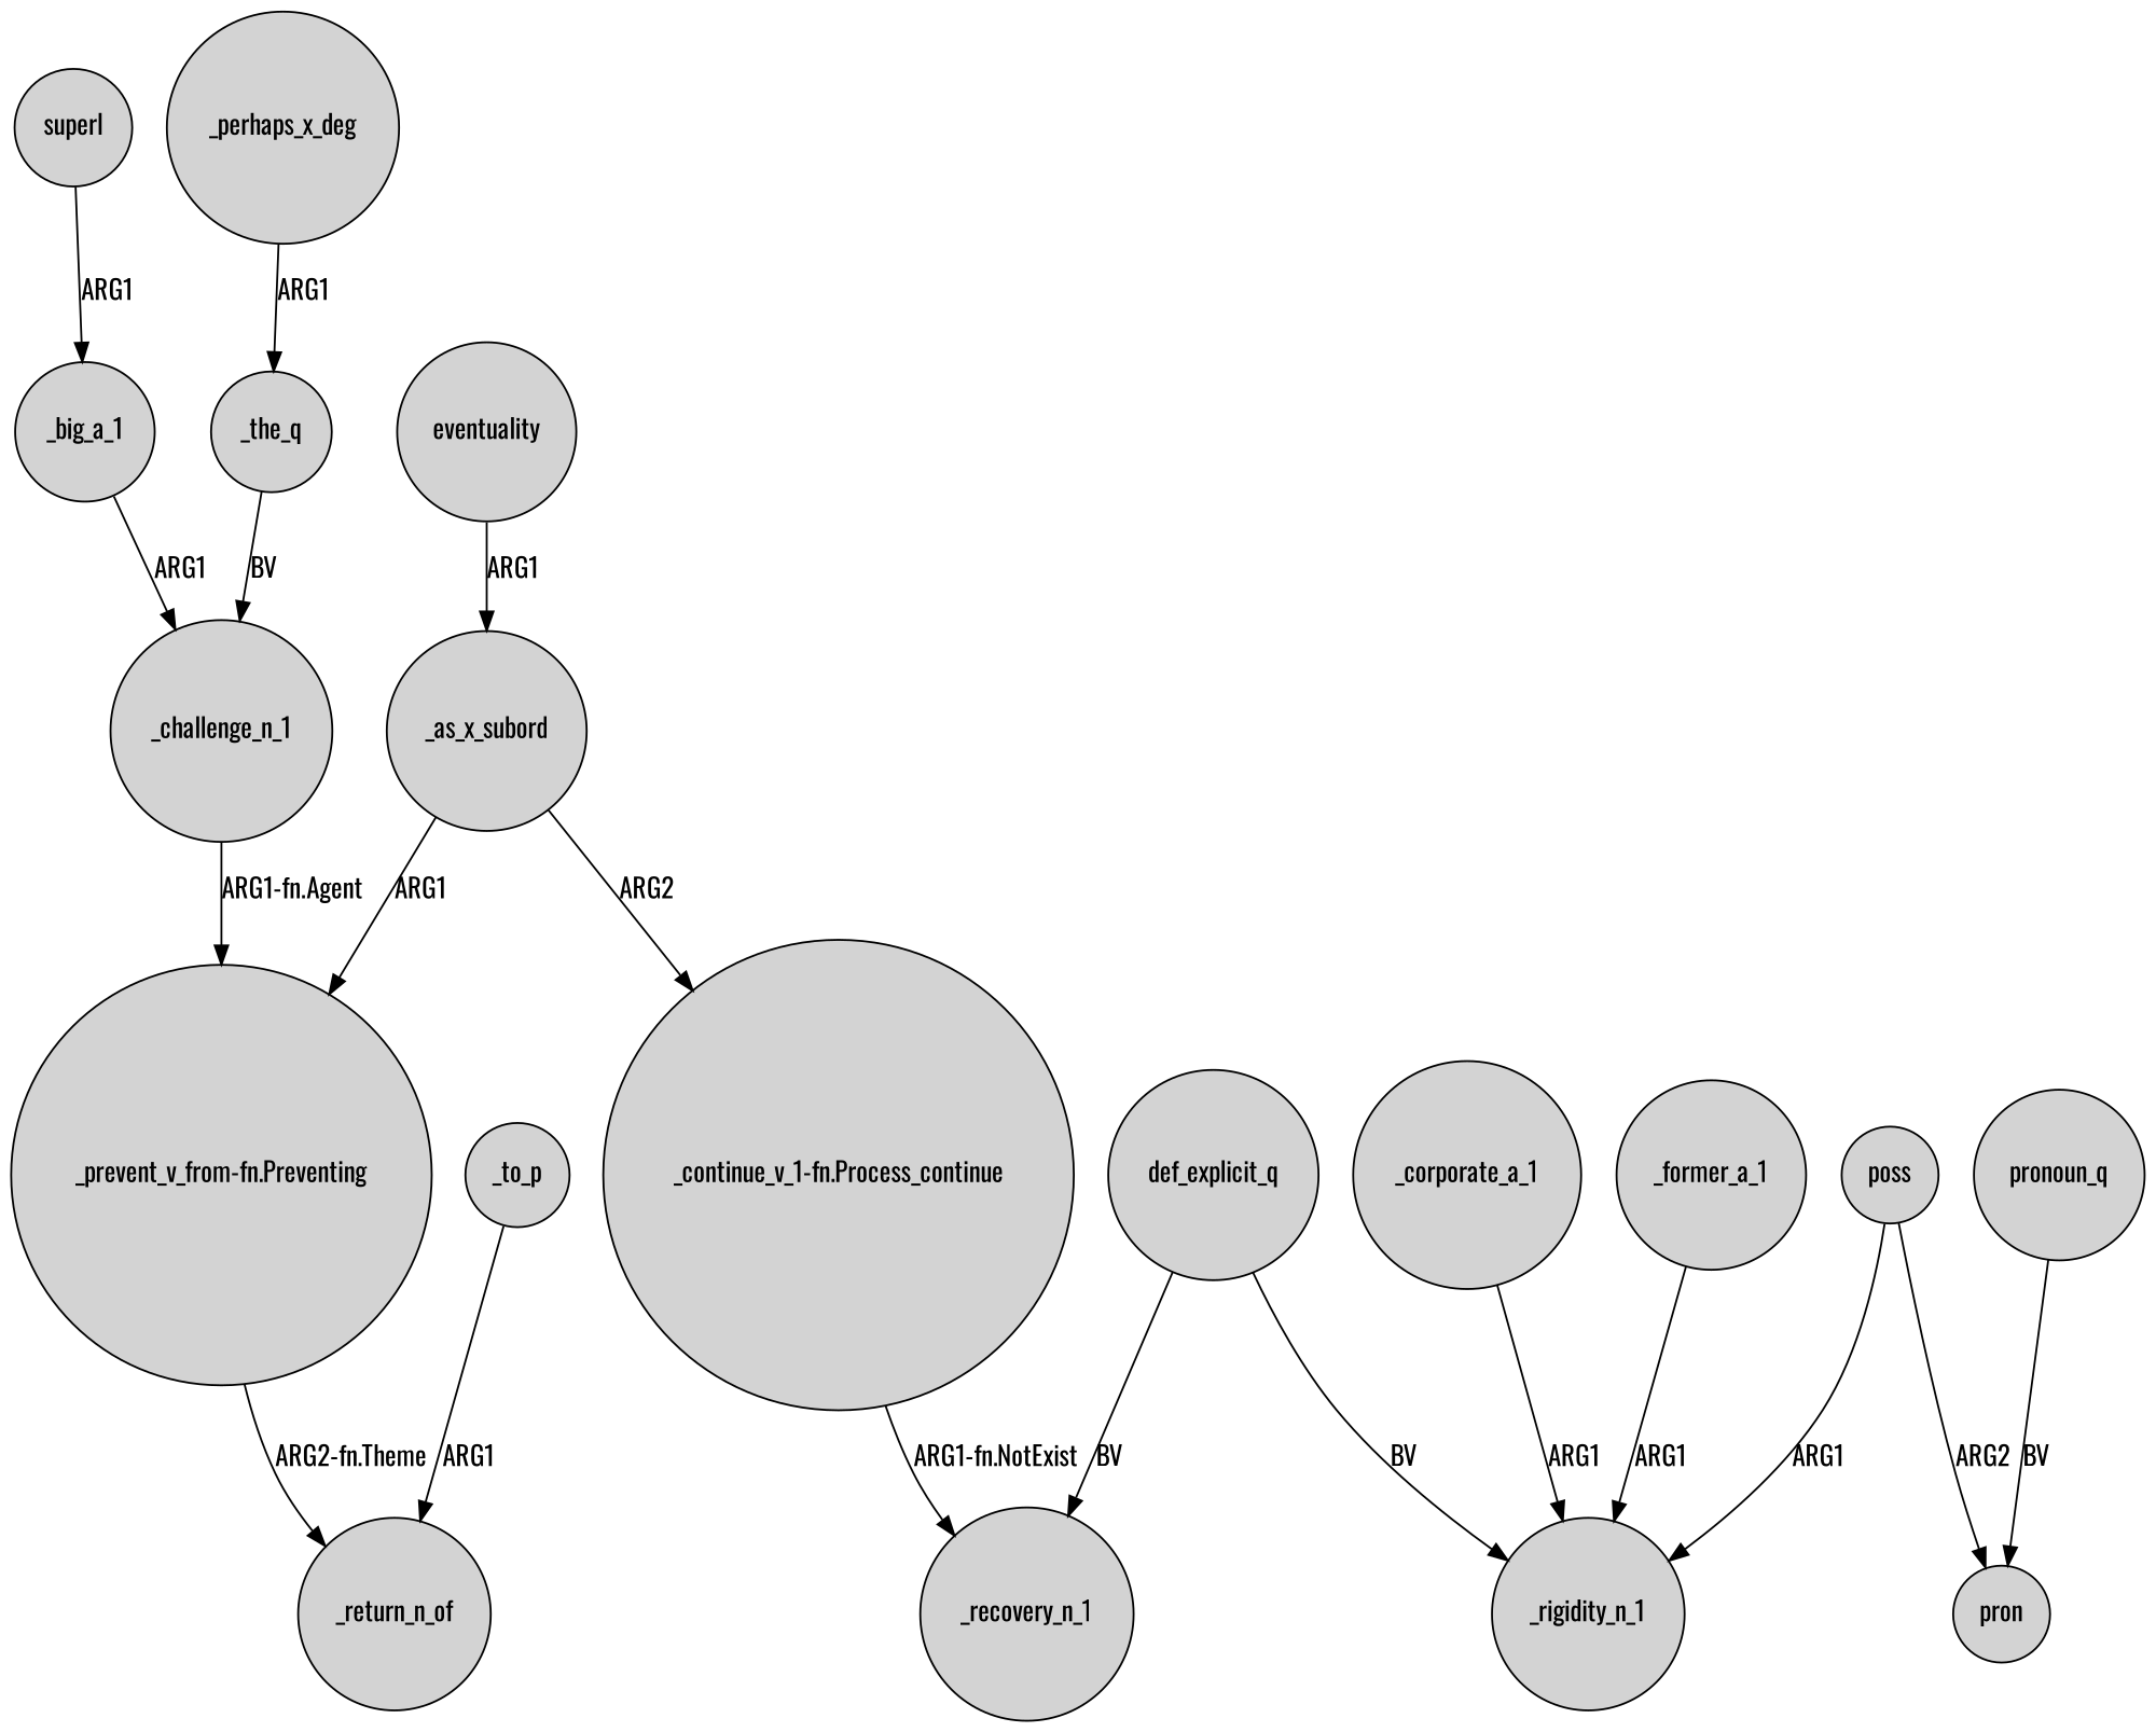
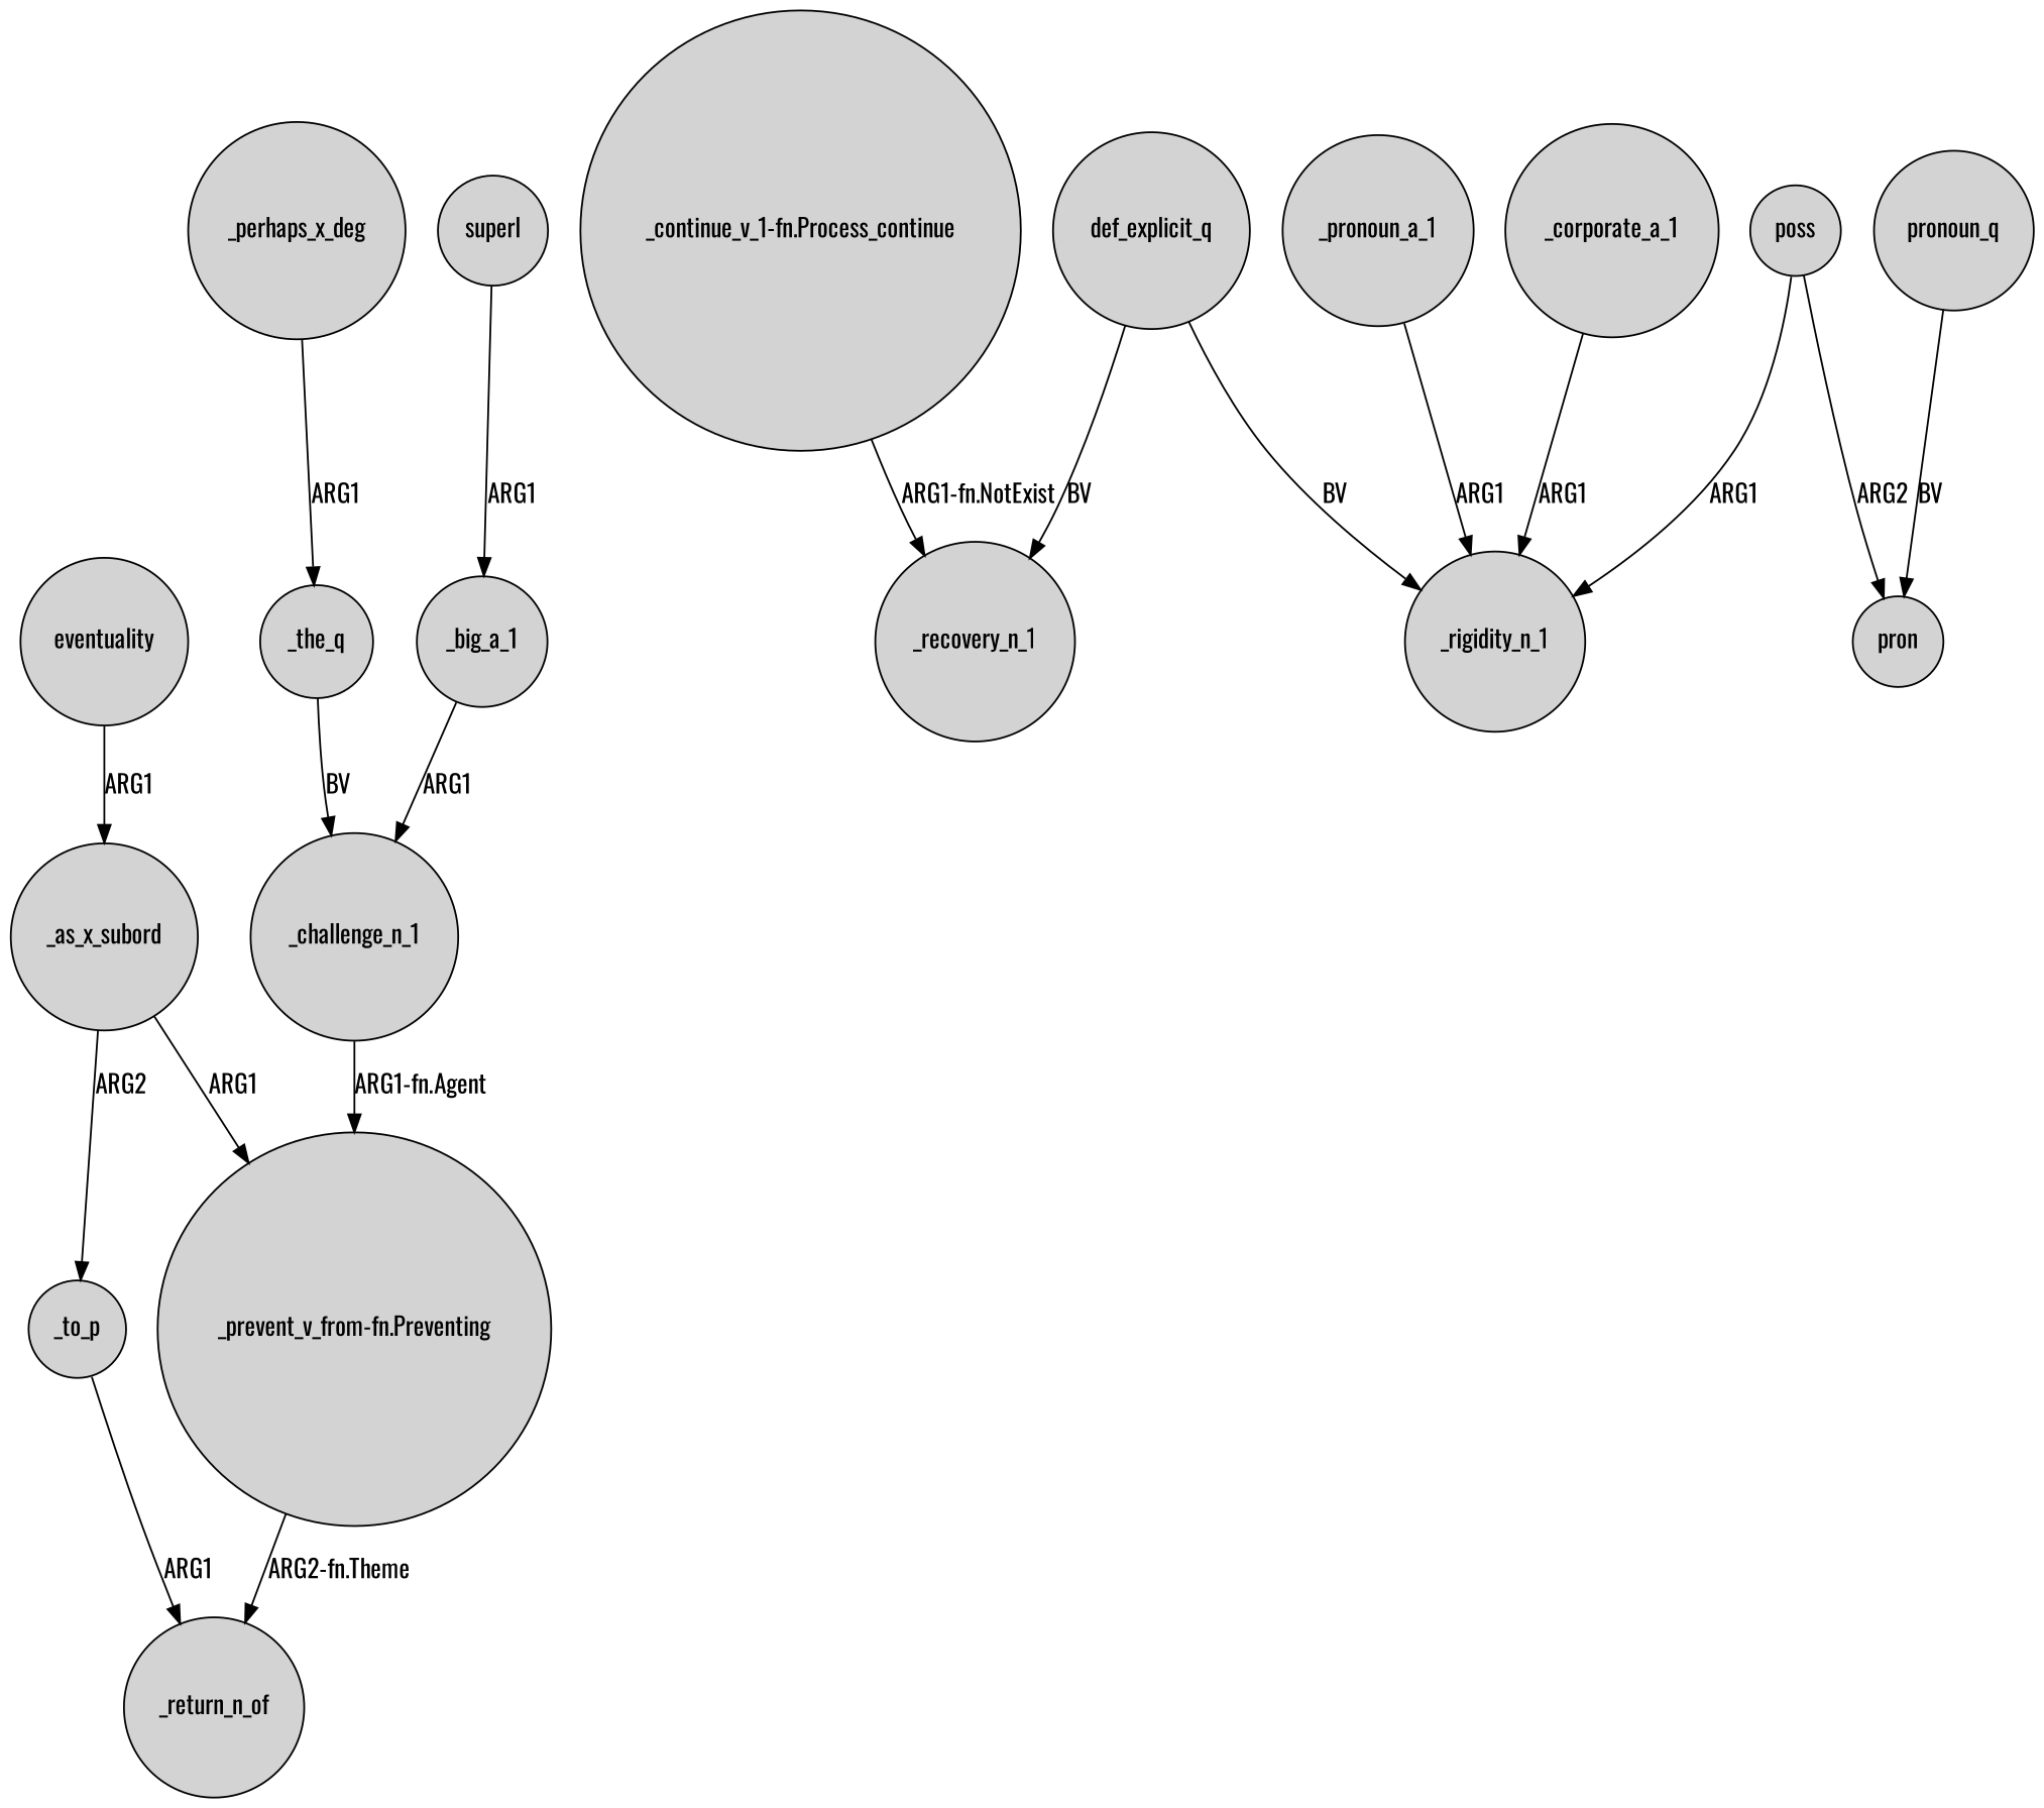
  digraph {
    fontname=Oswald
    node [fontname=Oswald shape=circle style=filled]
    edge [fontname=Oswald]
    "_prevent_v_from-fn.Preventing"
    _return_n_of
    _challenge_n_1
    def_explicit_q
    _recovery_n_1
    _rigidity_n_1
    poss
    pron
    _as_x_subord
    "_continue_v_1-fn.Process_continue"
    _to_p
    _the_q
    eventuality
    pronoun_q
    _corporate_a_1
    _perhaps_x_deg
-   _former_a_1
+   _former_a_1 [label=_pronoun_a_1]
    _big_a_1
    superl
    "_prevent_v_from-fn.Preventing" -> _return_n_of [label="ARG2-fn.Theme"]
    _challenge_n_1 -> "_prevent_v_from-fn.Preventing" [label="ARG1-fn.Agent"]
    def_explicit_q -> _recovery_n_1 [label=BV]
    def_explicit_q -> _rigidity_n_1 [label=BV]
    poss -> _rigidity_n_1 [label=ARG1]
    poss -> pron [label=ARG2]
    _as_x_subord -> "_prevent_v_from-fn.Preventing" [label=ARG1]
-   _as_x_subord -> "_continue_v_1-fn.Process_continue" [label=ARG2]
+   _as_x_subord -> _to_p [label=ARG2]
    "_continue_v_1-fn.Process_continue" -> _recovery_n_1 [label="ARG1-fn.NotExist"]
    _to_p -> _return_n_of [label=ARG1]
    _the_q -> _challenge_n_1 [label=BV]
    eventuality -> _as_x_subord [label=ARG1]
    pronoun_q -> pron [label=BV]
    _corporate_a_1 -> _rigidity_n_1 [label=ARG1]
    _perhaps_x_deg -> _the_q [label=ARG1]
    _former_a_1 -> _rigidity_n_1 [label=ARG1]
    _big_a_1 -> _challenge_n_1 [label=ARG1]
    superl -> _big_a_1 [label=ARG1]
  }
